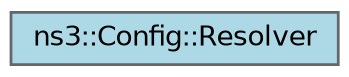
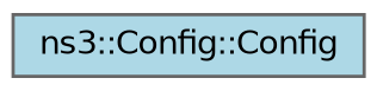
  digraph {
    rankdir=TB
-   n1 [color=gray40 fillcolor=lightblue fontname=Helvetica fontsize=10 height=0.2 label="ns3::Config::Resolver" shape=record style=filled width=0.4]
+   n1 [color=gray40 fillcolor=lightblue fontname=Helvetica fontsize=10 height=0.2 label="ns3::Config::Config" shape=record style=filled width=0.4]
  }
